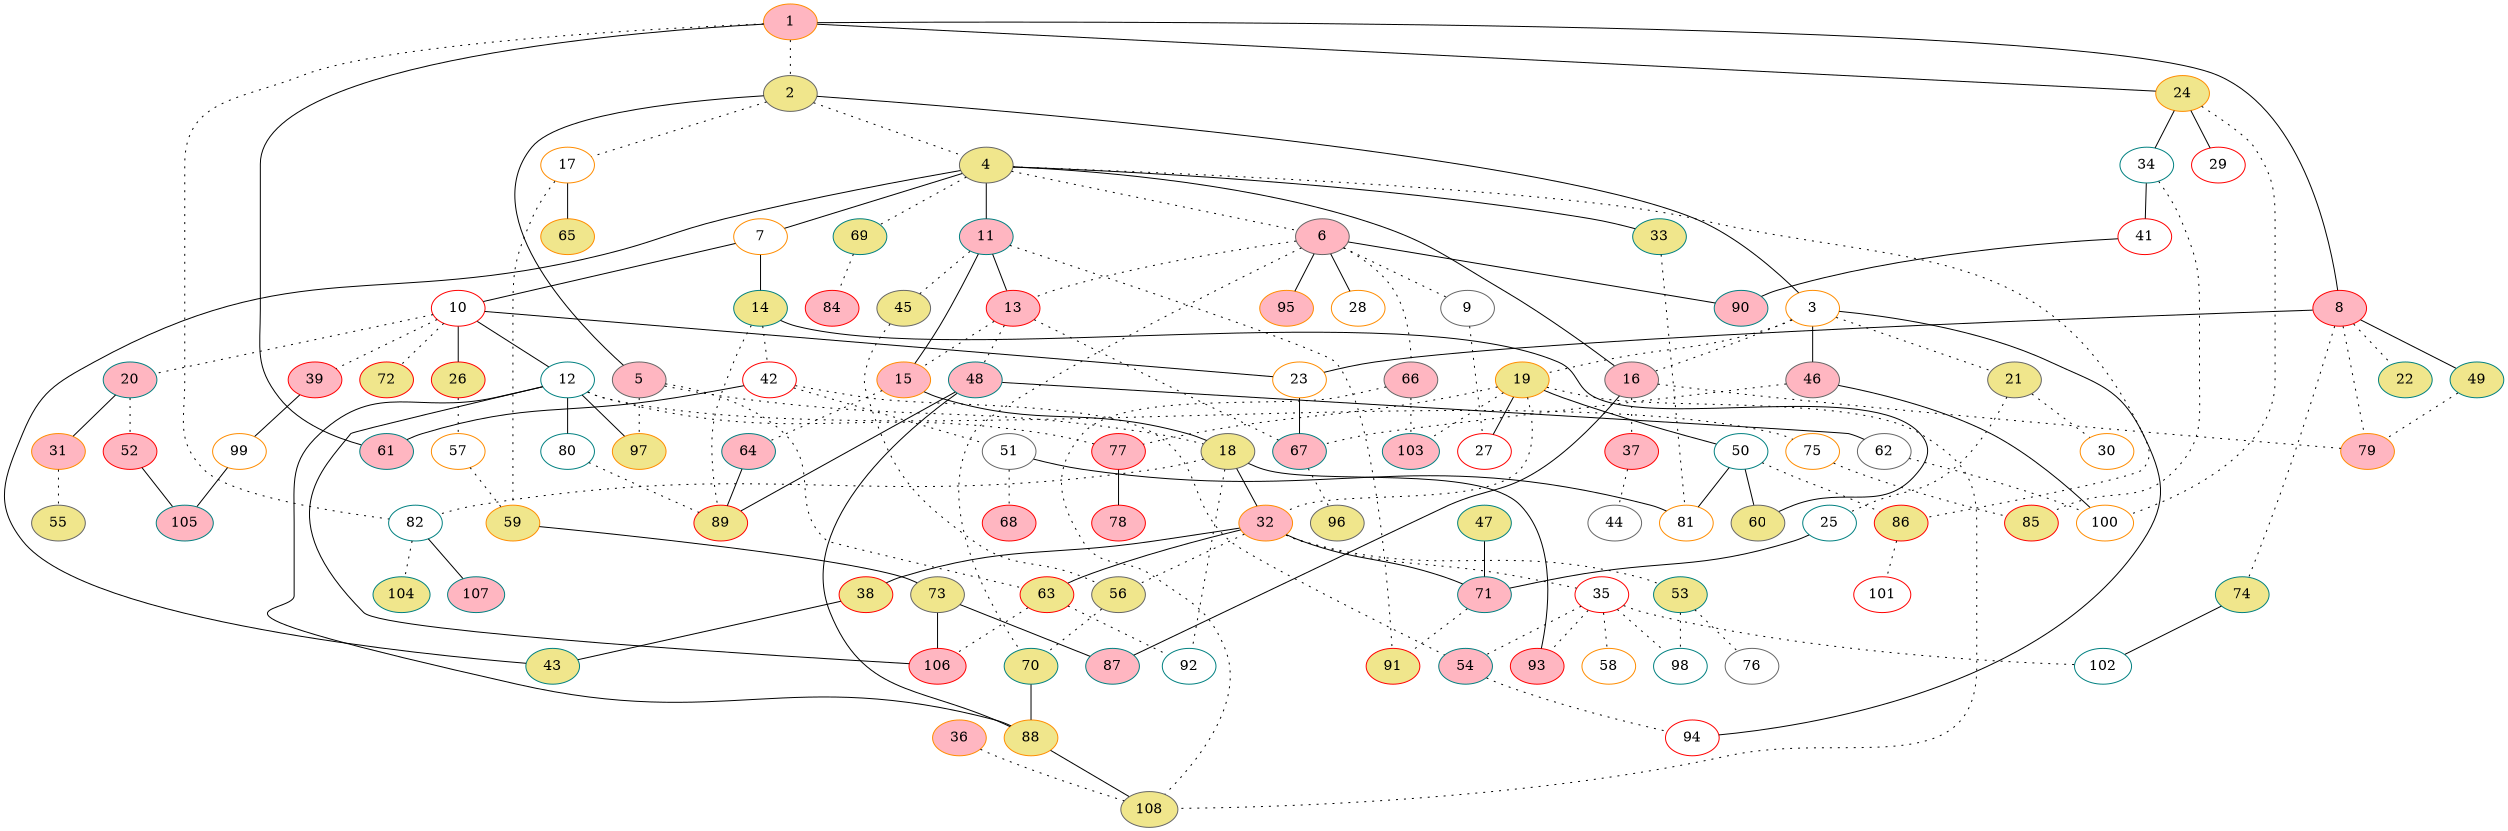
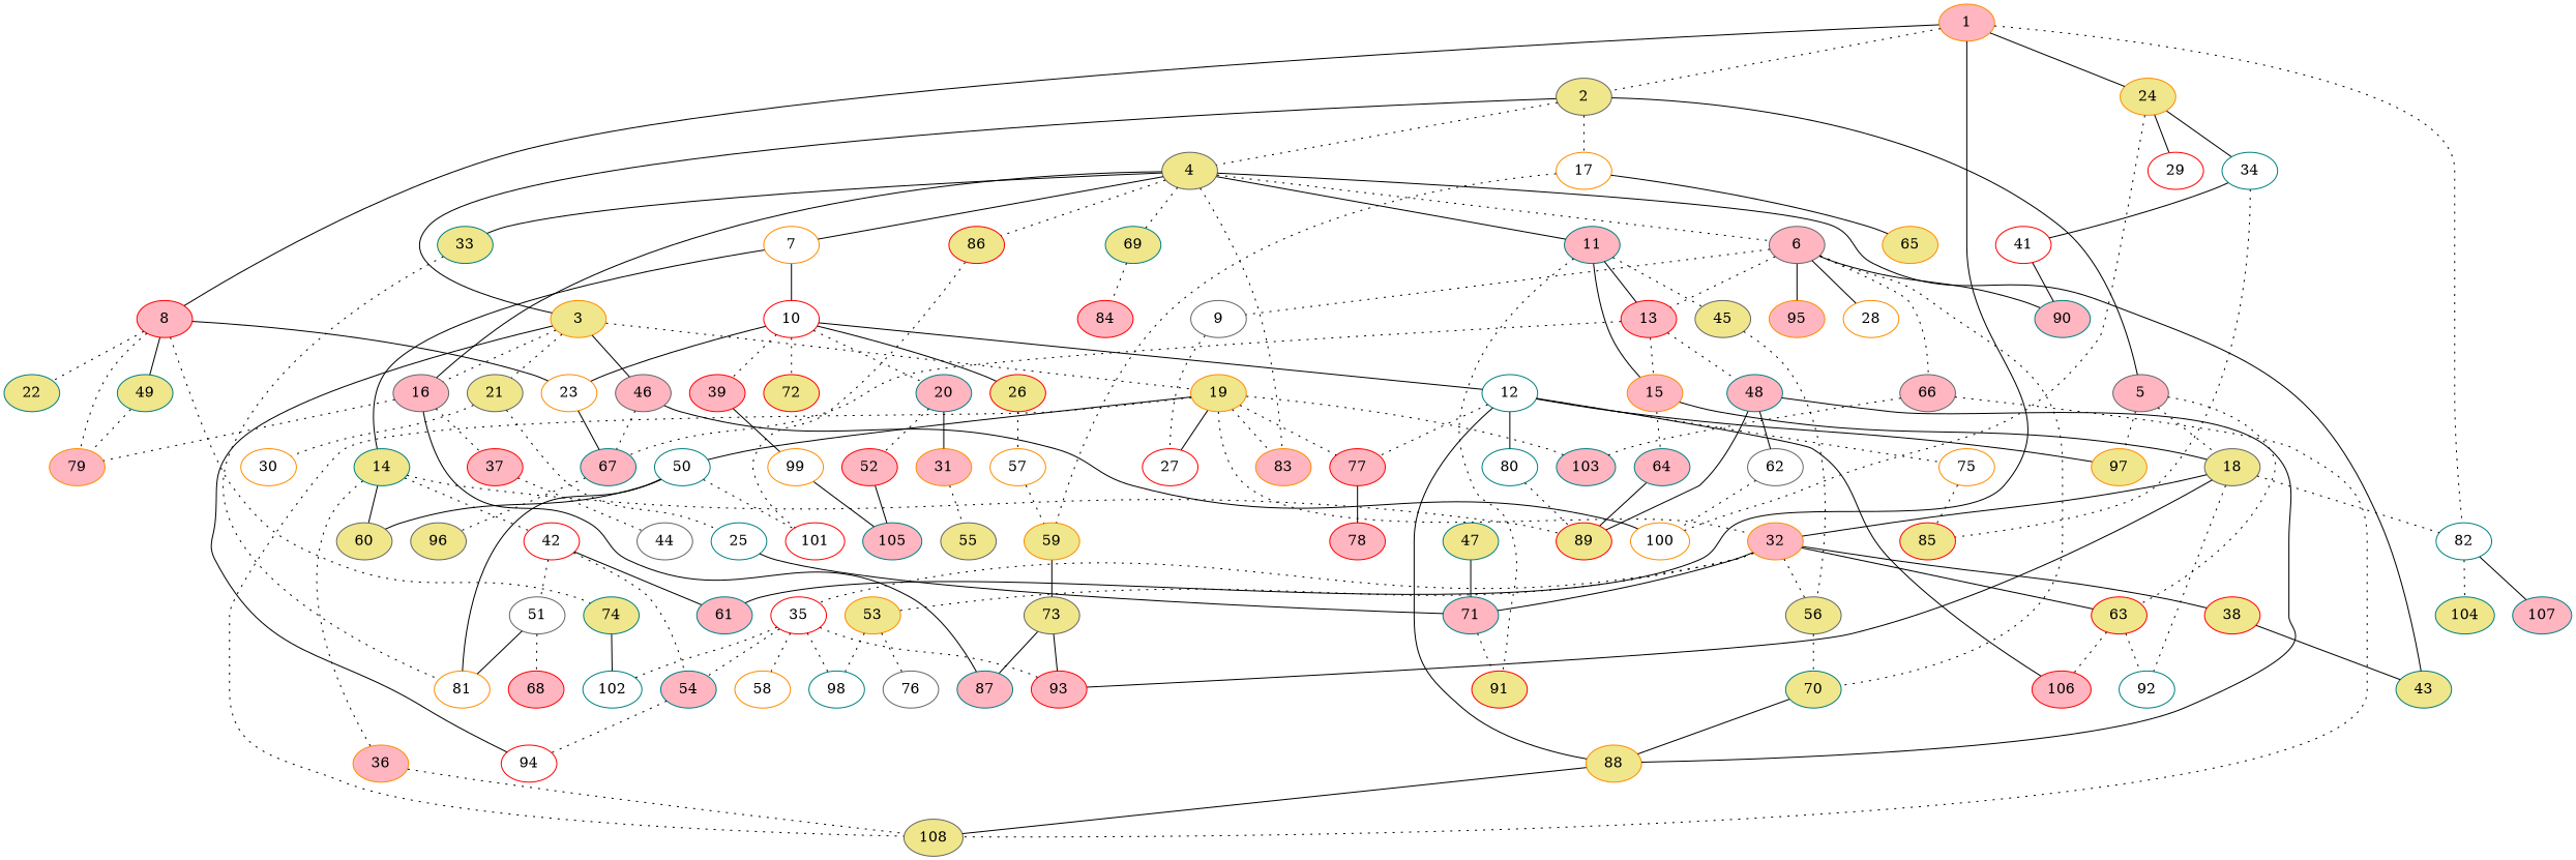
  graph {
    node [color=teal fillcolor=lightpink style=filled]
    edge [style=dotted]
    1 [color=darkorange]
    2 [color=gray40 fillcolor=khaki]
    8 [color=red]
    24 [color=darkorange fillcolor=khaki]
    61
    82 [fillcolor=white]
-   3 [color=darkorange fillcolor=white]
+   3 [color=darkorange fillcolor=khaki]
    4 [color=gray40 fillcolor=khaki]
    5 [color=gray40]
    17 [color=darkorange fillcolor=white]
    22 [fillcolor=khaki]
    23 [color=darkorange fillcolor=white]
    49 [fillcolor=khaki]
    74 [fillcolor=khaki]
    79 [color=darkorange]
    29 [color=red fillcolor=white]
    34 [fillcolor=white]
    100 [color=darkorange fillcolor=white]
    104 [fillcolor=khaki]
    107
    16 [color=gray40]
    19 [color=darkorange fillcolor=khaki]
    21 [color=gray40 fillcolor=khaki]
    46 [color=gray40]
    94 [color=red fillcolor=white]
    6 [color=gray40]
    7 [color=darkorange fillcolor=white]
    11
    33 [fillcolor=khaki]
    43 [fillcolor=khaki]
    69 [fillcolor=khaki]
+   83 [color=darkorange]
    86 [color=red fillcolor=khaki]
    18 [color=gray40 fillcolor=khaki]
    63 [color=red fillcolor=khaki]
    97 [color=darkorange fillcolor=khaki]
    59 [color=darkorange fillcolor=khaki]
    65 [color=darkorange fillcolor=khaki]
    37 [color=red]
    87
    27 [color=red fillcolor=white]
    77 [color=red]
    32 [color=darkorange]
    50 [fillcolor=white]
    103
    108 [color=gray40 fillcolor=khaki]
    25 [fillcolor=white]
    30 [color=darkorange fillcolor=white]
    67
    9 [color=gray40 fillcolor=white]
    13 [color=red]
    28 [color=darkorange fillcolor=white]
    66 [color=gray40]
    70 [fillcolor=khaki]
    90
    95 [color=darkorange]
    10 [color=red fillcolor=white]
    14 [fillcolor=khaki]
    15 [color=darkorange]
    45 [color=gray40 fillcolor=khaki]
    91 [color=red fillcolor=khaki]
    81 [color=darkorange fillcolor=white]
    84 [color=red]
    101 [color=red fillcolor=white]
    92 [fillcolor=white]
    93 [color=red]
    106 [color=red]
    48
    88 [color=darkorange fillcolor=khaki]
    12 [fillcolor=white]
    20
    26 [color=red fillcolor=khaki]
    39 [color=red]
    72 [color=red fillcolor=khaki]
    36 [color=darkorange]
    42 [color=red fillcolor=white]
    60 [color=gray40 fillcolor=khaki]
    89 [color=red fillcolor=khaki]
    102 [fillcolor=white]
    75 [color=darkorange fillcolor=white]
    80 [fillcolor=white]
    31 [color=darkorange]
    52 [color=red]
    57 [color=darkorange fillcolor=white]
    99 [color=darkorange fillcolor=white]
    64
    56 [color=gray40 fillcolor=khaki]
    85 [color=red fillcolor=khaki]
    78 [color=red]
    62 [color=gray40 fillcolor=white]
    96 [color=gray40 fillcolor=khaki]
    54
    51 [color=gray40 fillcolor=white]
    44 [color=gray40 fillcolor=white]
    73 [color=gray40 fillcolor=khaki]
    71
    35 [color=red fillcolor=white]
    38 [color=red fillcolor=khaki]
-   53 [fillcolor=khaki]
+   53 [color=darkorange fillcolor=khaki]
    55 [color=gray40 fillcolor=khaki]
    105
    41 [color=red fillcolor=white]
    58 [color=darkorange fillcolor=white]
    98 [fillcolor=white]
    76 [color=gray40 fillcolor=white]
    47 [fillcolor=khaki]
    68 [color=red]
    1 -- 2
    1 -- 8 [style=solid]
    1 -- 24 [style=solid]
    1 -- 61 [style=solid]
    1 -- 82
    2 -- 3 [style=solid]
    2 -- 4
    2 -- 5 [style=solid]
    2 -- 17
    8 -- 22
    8 -- 23 [style=solid]
    8 -- 49 [style=solid]
    8 -- 74
    8 -- 79
    24 -- 29 [style=solid]
    24 -- 34 [style=solid]
    24 -- 100
    82 -- 104
    82 -- 107 [style=solid]
    3 -- 16
    3 -- 19
    3 -- 21
    3 -- 46 [style=solid]
    3 -- 94 [style=solid]
    4 -- 16 [style=solid]
    4 -- 6
    4 -- 7 [style=solid]
    4 -- 11 [style=solid]
    4 -- 33 [style=solid]
    4 -- 43 [style=solid]
    4 -- 69
+   4 -- 83
    4 -- 86
    5 -- 18
    5 -- 63
    5 -- 97
    17 -- 59
    17 -- 65 [style=solid]
    23 -- 67 [style=solid]
    49 -- 79
    74 -- 102 [style=solid]
    34 -- 85
    34 -- 41 [style=solid]
    16 -- 79
    16 -- 37
    16 -- 87 [style=solid]
+   19 -- 83
    19 -- 27 [style=solid]
    19 -- 77
    19 -- 32
    19 -- 50 [style=solid]
    19 -- 103
    19 -- 108
    21 -- 25
    21 -- 30
    46 -- 100 [style=solid]
    46 -- 67
    6 -- 9
    6 -- 13
    6 -- 28 [style=solid]
    6 -- 66
    6 -- 70
    6 -- 90 [style=solid]
    6 -- 95 [style=solid]
    7 -- 10 [style=solid]
    7 -- 14 [style=solid]
    11 -- 13 [style=solid]
    11 -- 15 [style=solid]
    11 -- 45
    11 -- 91
    33 -- 81
    69 -- 84
    86 -- 101
    18 -- 82
    18 -- 32 [style=solid]
    18 -- 92
    18 -- 93 [style=solid]
    63 -- 92
    63 -- 106
    59 -- 73 [style=solid]
    37 -- 44
    77 -- 78 [style=solid]
    32 -- 63 [style=solid]
    32 -- 56
    32 -- 71 [style=solid]
    32 -- 35
    32 -- 38 [style=solid]
    32 -- 53
-   50 -- 86
+   50 -- 101
    50 -- 81 [style=solid]
    50 -- 60 [style=solid]
    25 -- 71 [style=solid]
    67 -- 96
    9 -- 27
    13 -- 67
    13 -- 15
    13 -- 48
    66 -- 103
    66 -- 108
    70 -- 88 [style=solid]
    10 -- 23 [style=solid]
    10 -- 12 [style=solid]
    10 -- 20
    10 -- 26 [style=solid]
    10 -- 39
    10 -- 72
+   14 -- 36
    14 -- 42
    14 -- 60 [style=solid]
    14 -- 89
    15 -- 18 [style=solid]
    15 -- 64
    45 -- 56
    48 -- 88 [style=solid]
    48 -- 89 [style=solid]
    48 -- 62 [style=solid]
    88 -- 108 [style=solid]
    12 -- 97 [style=solid]
    12 -- 77
    12 -- 106 [style=solid]
    12 -- 88 [style=solid]
    12 -- 75
    12 -- 80 [style=solid]
    20 -- 31 [style=solid]
    20 -- 52
    26 -- 57
    39 -- 99 [style=solid]
    36 -- 108
    42 -- 61 [style=solid]
    42 -- 54
    42 -- 51
    75 -- 85
    80 -- 89
    31 -- 55
    52 -- 105 [style=solid]
    57 -- 59
    99 -- 105 [style=solid]
    64 -- 89 [style=solid]
    56 -- 70
    62 -- 100
    54 -- 94
    51 -- 81 [style=solid]
    51 -- 68
    73 -- 87 [style=solid]
-   73 -- 106 [style=solid]
+   73 -- 93 [style=solid]
    71 -- 91
    35 -- 93
    35 -- 102
    35 -- 54
    35 -- 58
    35 -- 98
    38 -- 43 [style=solid]
    53 -- 98
    53 -- 76
    41 -- 90 [style=solid]
    47 -- 71 [style=solid]
  }
